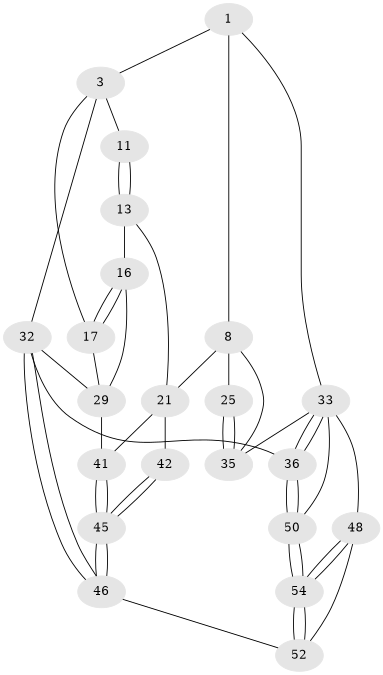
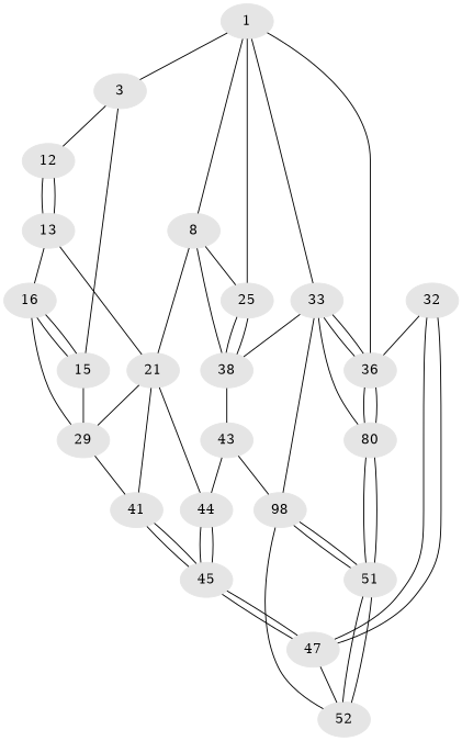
  graph {
    node [color=gray90 style=filled]
    1 [super="+2+6"]
    3 [super="+4"]
    8 [super="+9+14"]
    25 [super="+26"]
    33 [super="+34"]
    36
-   11
-   17
+   11 [label=12]
+   17 [label=15]
    32
    21 [super="+40+22"]
-   35 [super="+37"]
-   48 [super="+49"]
-   50
+   35 [super="+37" label=38]
+   48 [super="+49" label=98]
+   50 [label=80]
    13 [super="+15"]
    29 [super="+30+39"]
-   46
+   46 [label=47]
    41
-   44 [label=42]
+   44
+   43
    16 [super="+28"]
    45
    52
-   51 [label=54]
+   51
    1 -- 3
    1 -- 8
+   1 -- 25
    1 -- 33
+   1 -- 36
    3 -- 11
    3 -- 17
-   3 -- 32
    8 -- 25
    8 -- 21
    8 -- 35
    25 -- 35 [weight=2]
    25 -- 35
    33 -- 36
    33 -- 36
    33 -- 35
    33 -- 48
    33 -- 50
    36 -- 50
    36 -- 50
    11 -- 13
    11 -- 13
    17 -- 29
    32 -- 36
    32 -- 46
    32 -- 46
-   32 -- 29
+   21 -- 29
    21 -- 41
    21 -- 44
+   35 -- 43
    48 -- 52
    48 -- 51
    48 -- 51
    50 -- 51
    50 -- 51
    13 -- 21
    13 -- 16 [weight=2]
    29 -- 41
    46 -- 52
    41 -- 45
    41 -- 45
    44 -- 45
    44 -- 45
+   43 -- 48
+   43 -- 44
    16 -- 17
    16 -- 17
    16 -- 29
    45 -- 46
    45 -- 46
    51 -- 52
    51 -- 52
  }
